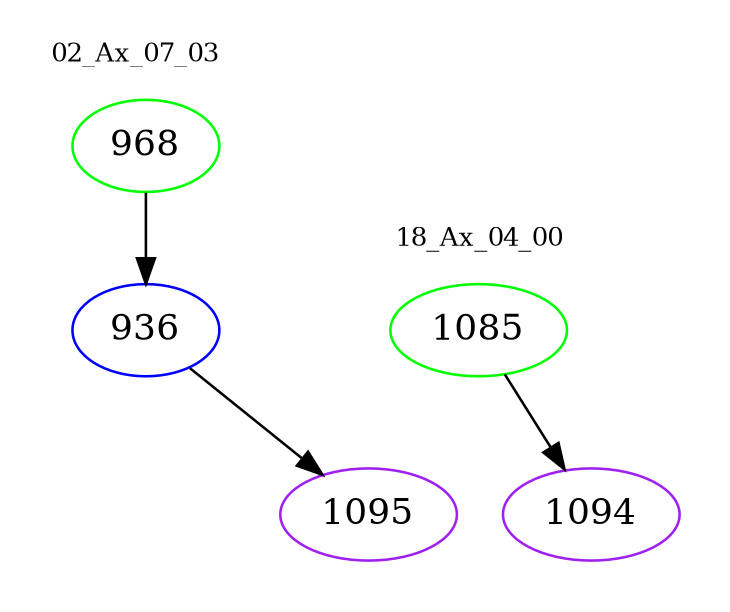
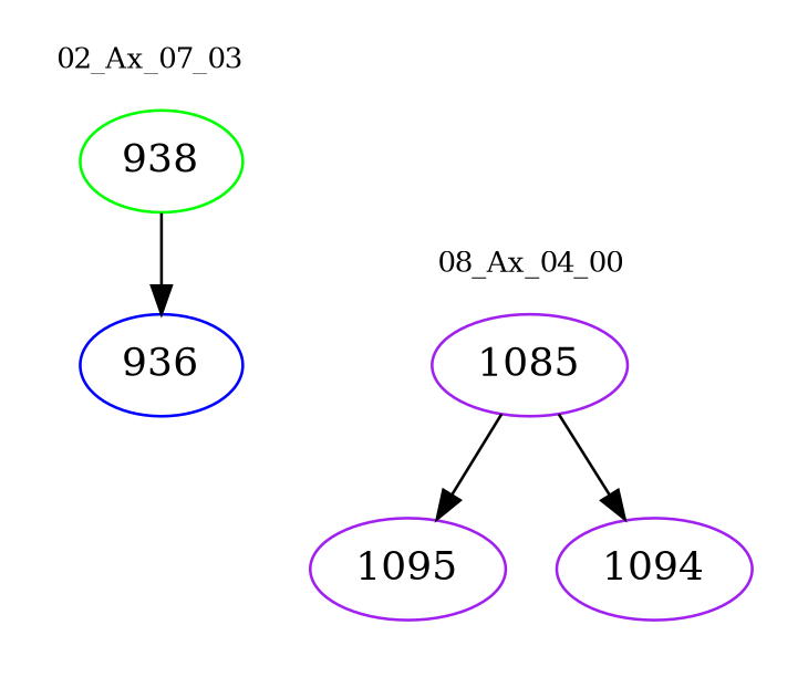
  digraph {
    node [color=green]
    edge [color=black]
-   n1 [label=968]
+   n1 [label=938]
    n2 [color=blue label=936]
-   n3 [label=1085]
+   n3 [color=purple label=1085]
    n4 [color=purple label=1094]
    n5 [color=purple label=1095]
    subgraph cluster_1 {
      color=white
      fontsize=10
      label="02_Ax_07_03"
      n1
      n2
    }
    subgraph cluster_2 {
      color=white
      fontsize=10
-     label="18_Ax_04_00"
+     label="08_Ax_04_00"
      n3
      n4
      n5
    }
    n1 -> n2
    n3 -> n4
-   n2 -> n5
+   n3 -> n5
  }
